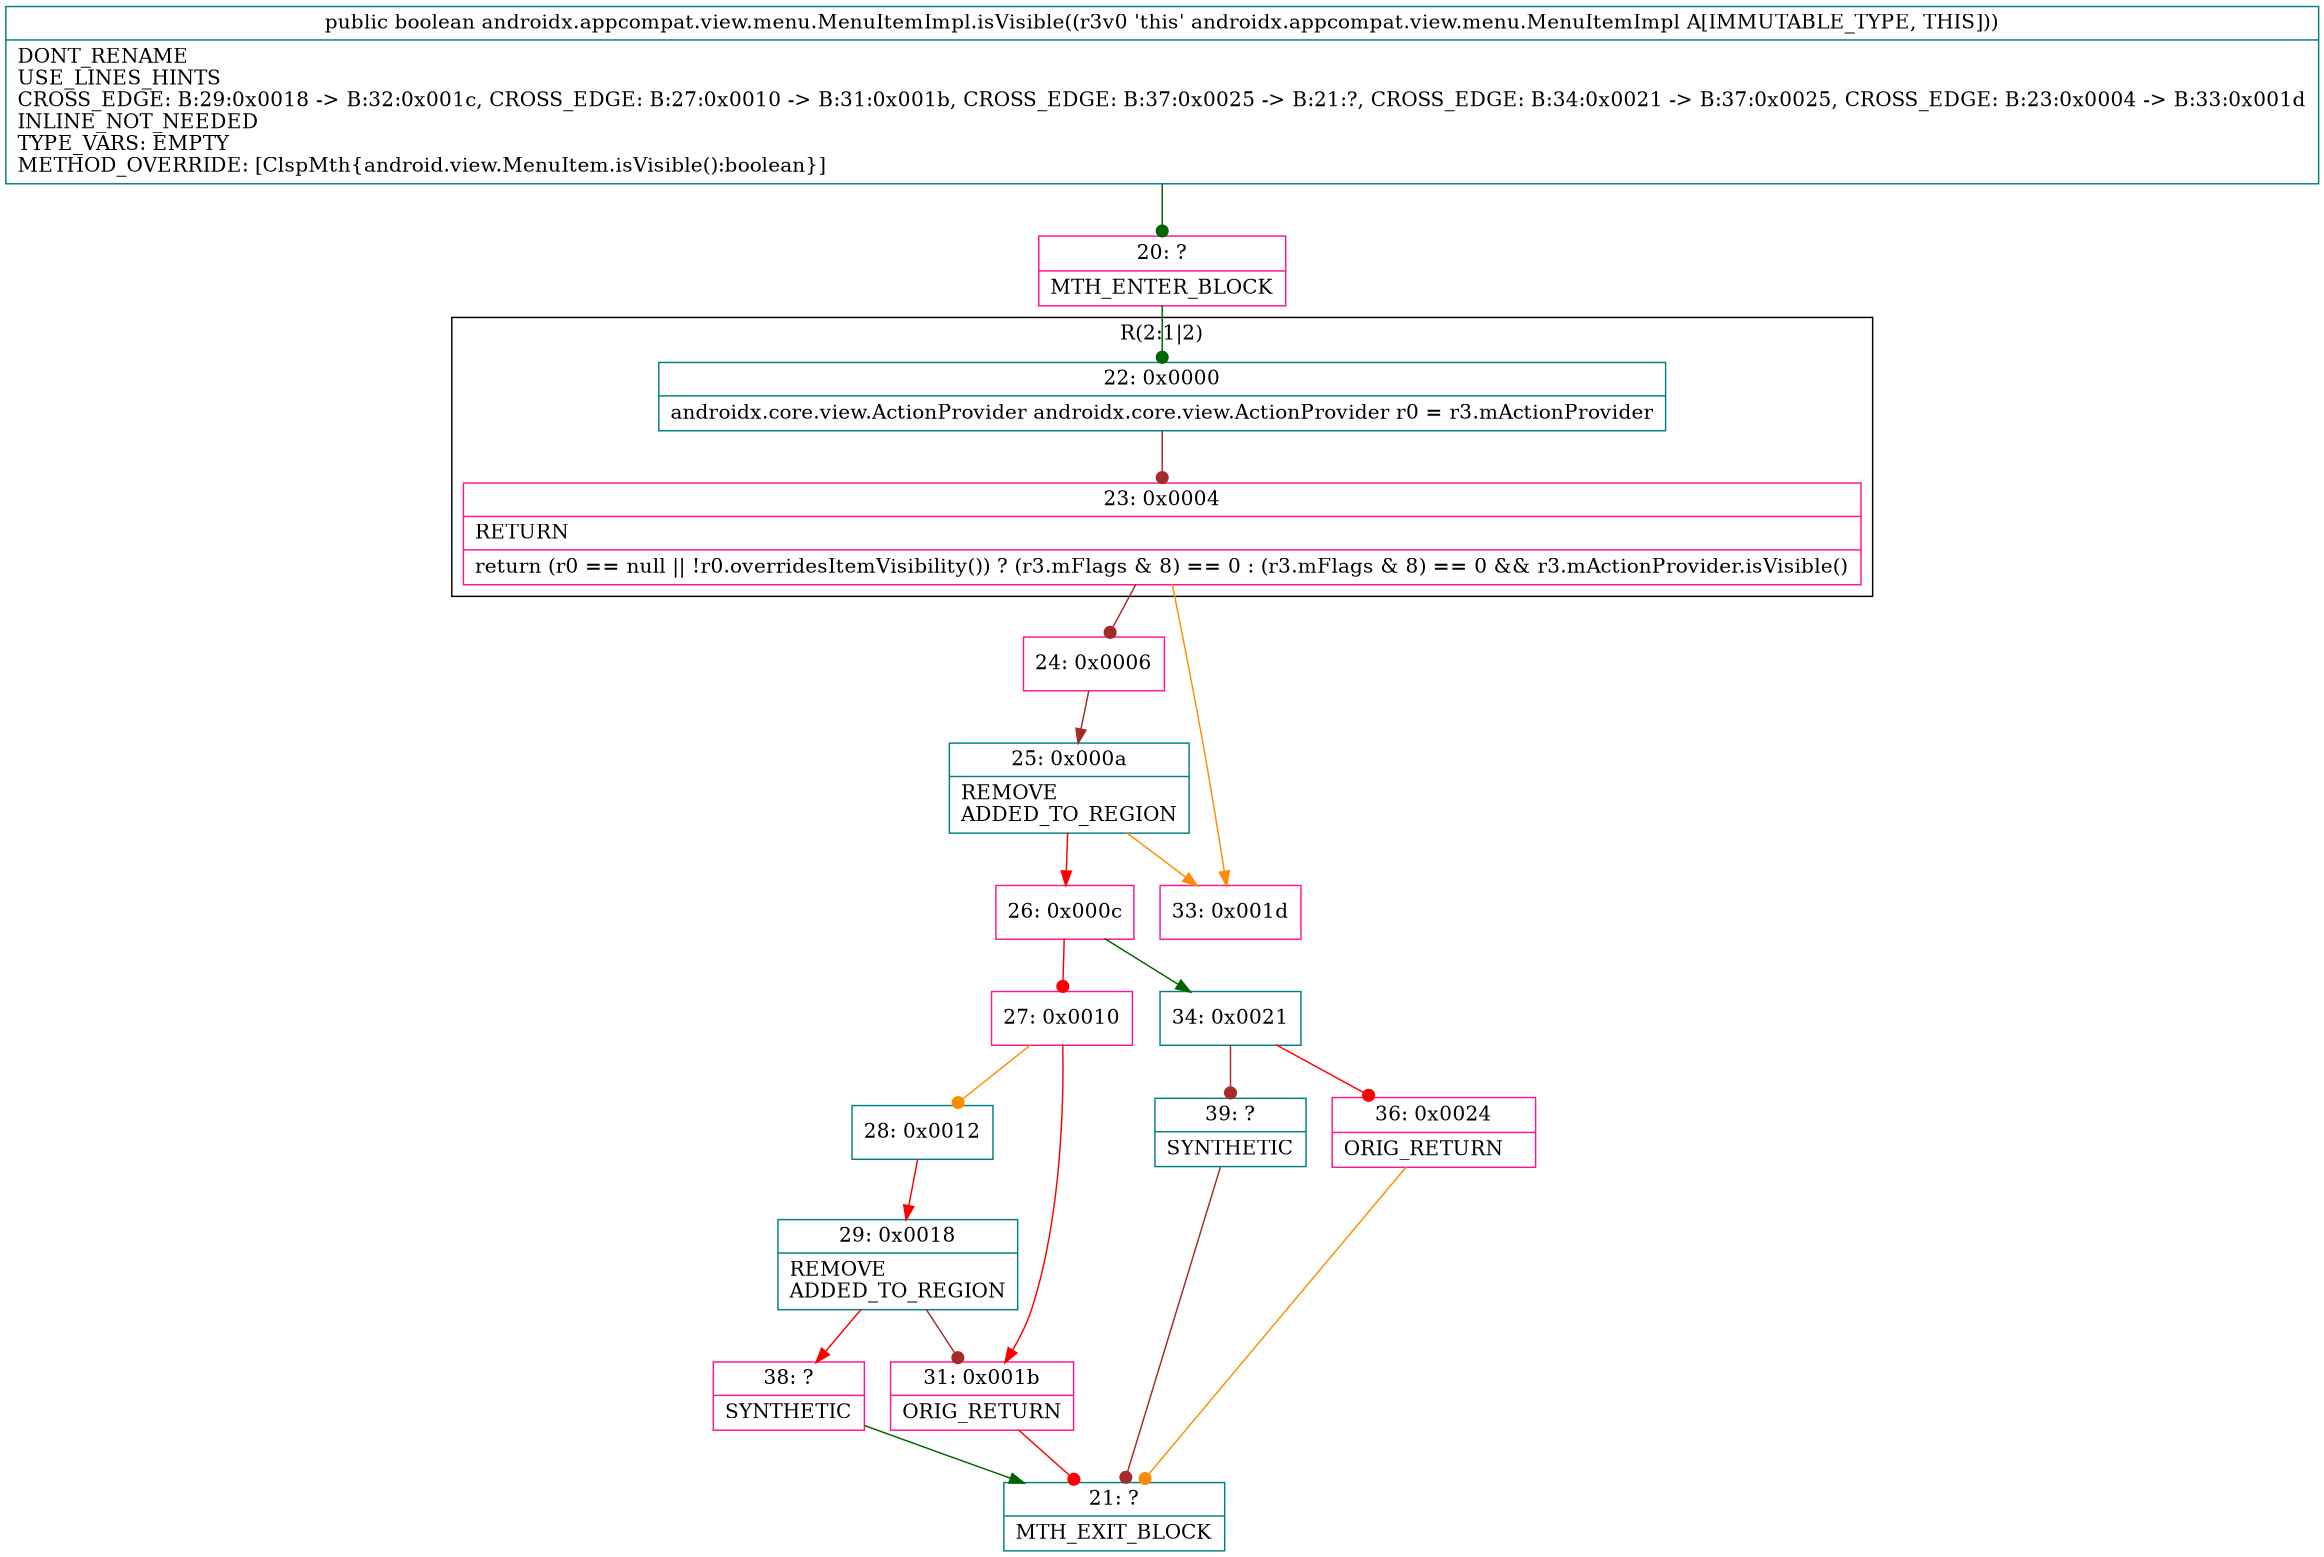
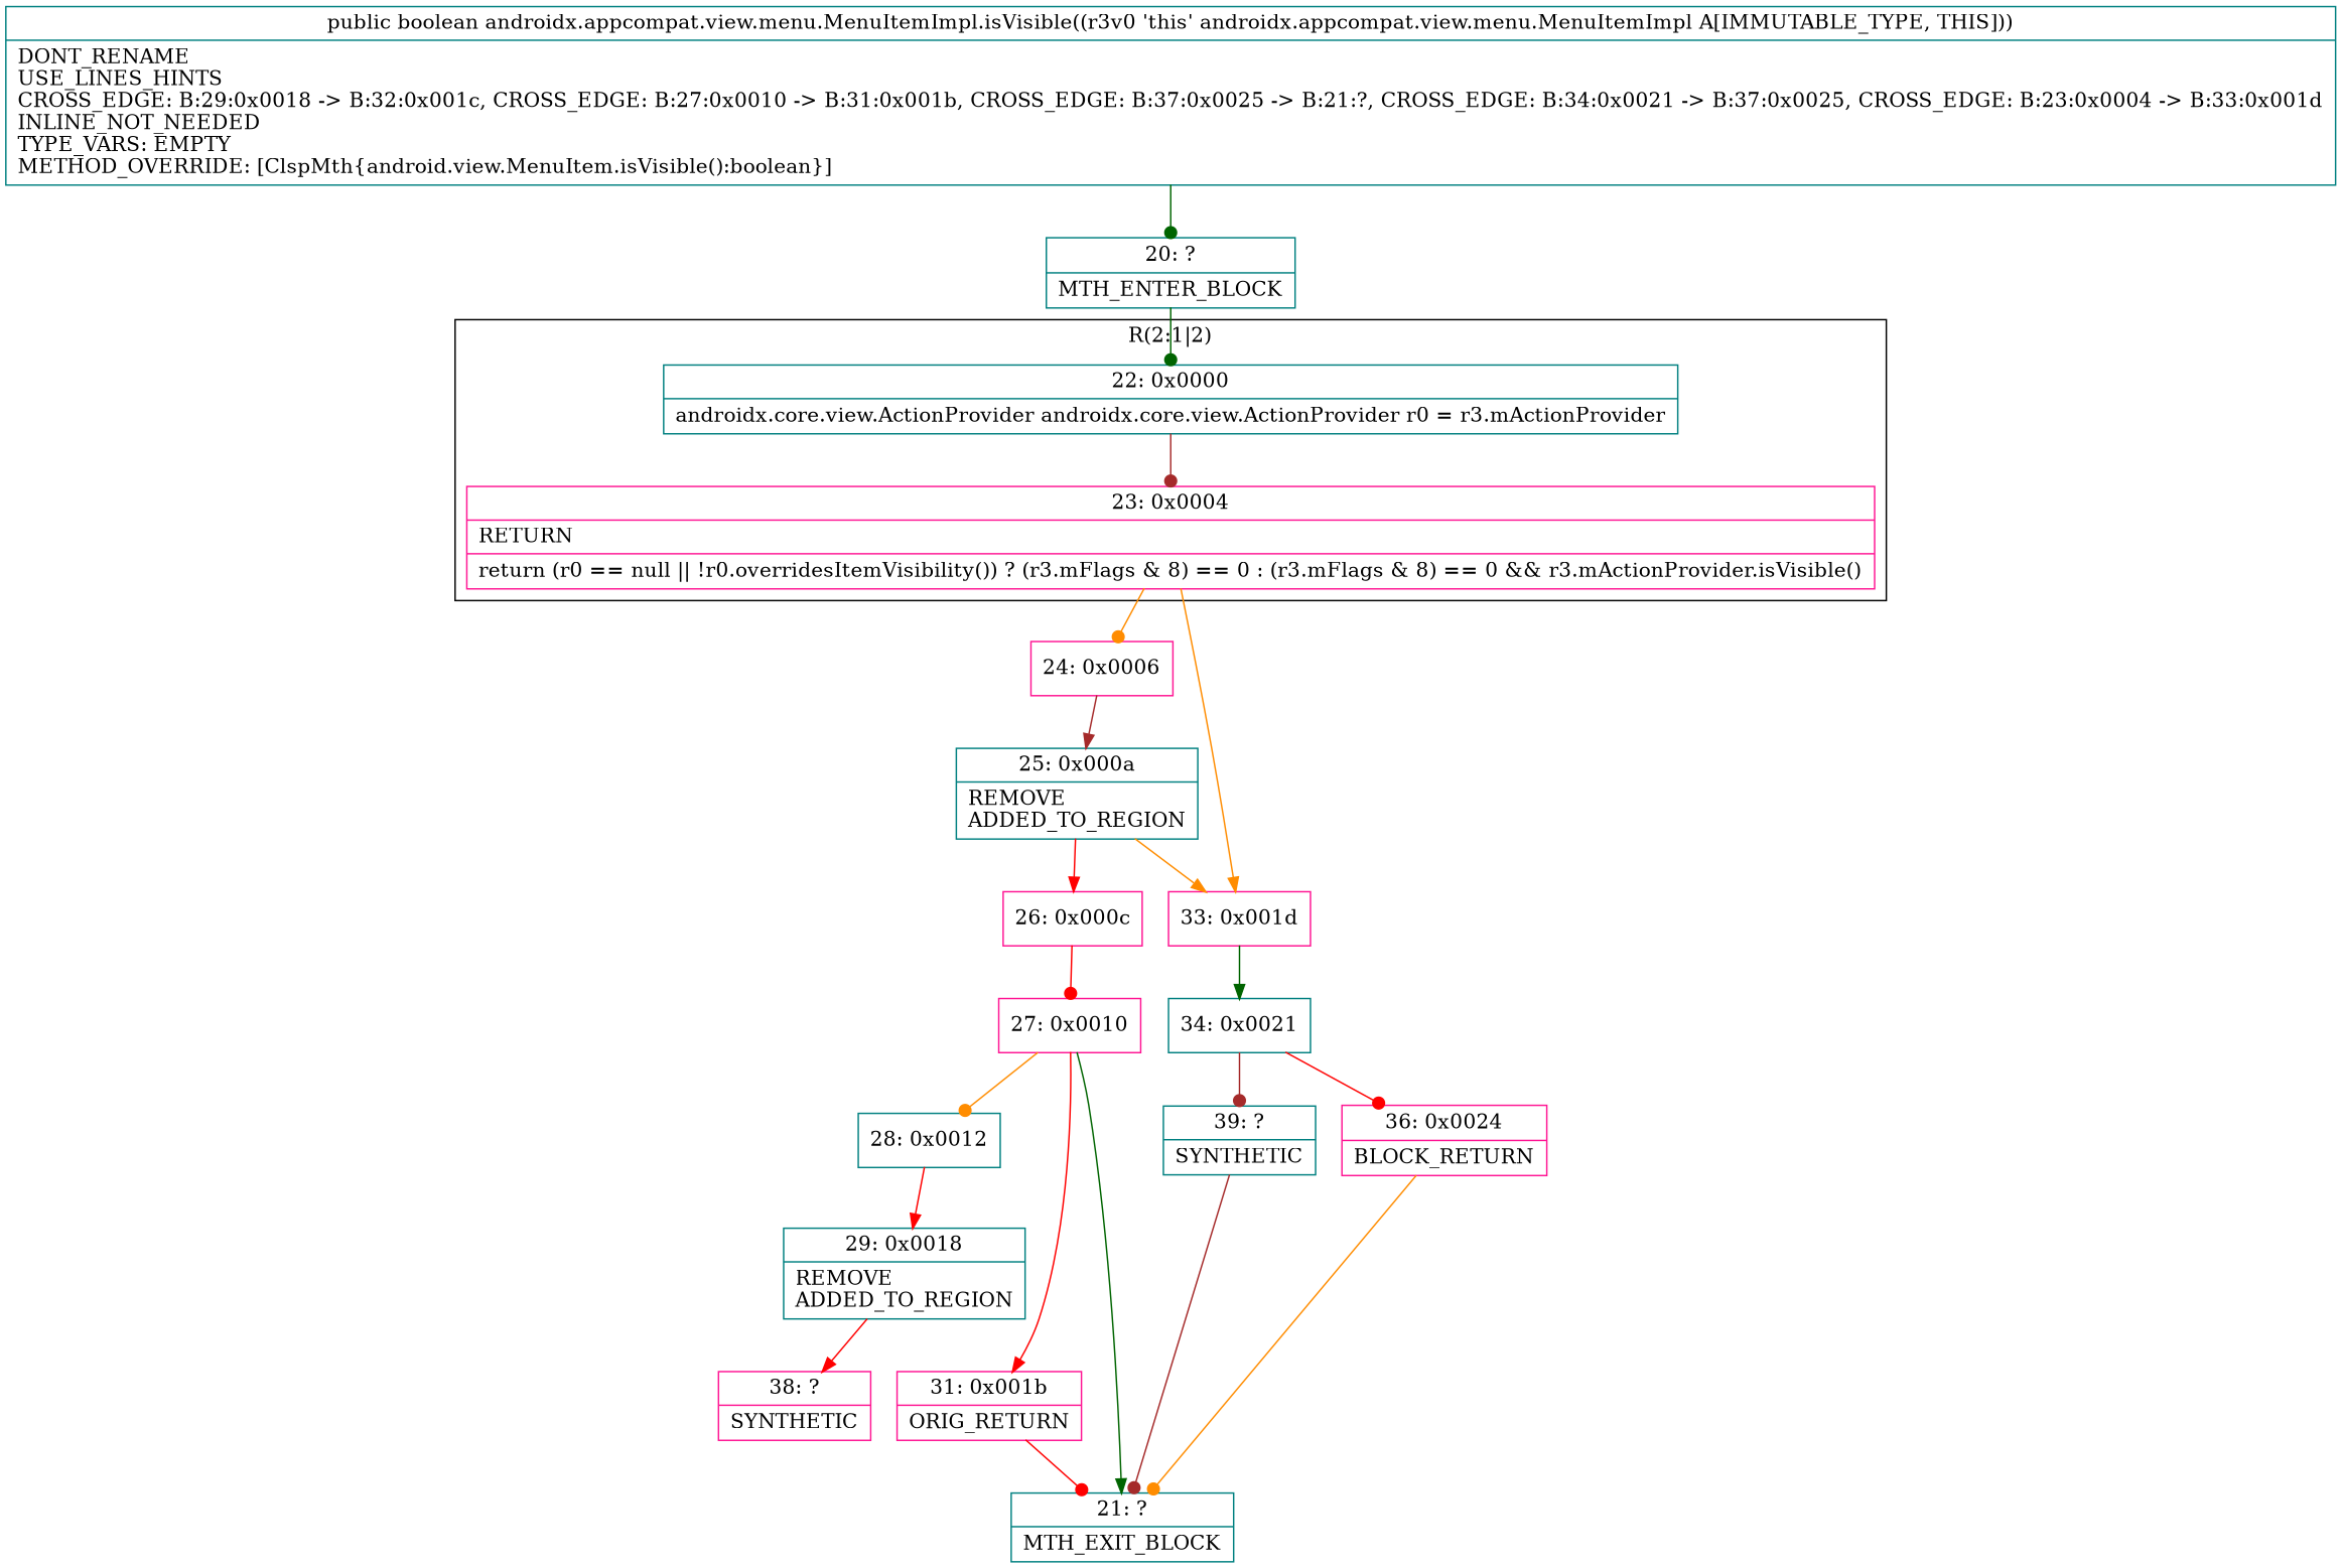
  digraph {
    node [color=deeppink shape=record]
    edge [arrowhead=dot color=red]
    n1 [color=teal label="{22\:\ 0x0000|androidx.core.view.ActionProvider androidx.core.view.ActionProvider r0 = r3.mActionProvider\l}"]
    n2 [label="{23\:\ 0x0004|RETURN\l|return (r0 == null \|\| !r0.overridesItemVisibility()) ? (r3.mFlags & 8) == 0 : (r3.mFlags & 8) == 0 && r3.mActionProvider.isVisible()\l}"]
    n3 [label="{24\:\ 0x0006}"]
    n4 [label="{33\:\ 0x001d}"]
    n5 [color=teal label="{25\:\ 0x000a|REMOVE\lADDED_TO_REGION\l}"]
    n6 [color=teal label="{34\:\ 0x0021}"]
-   n7 [label="{20\:\ ?|MTH_ENTER_BLOCK\l}"]
+   n7 [color=teal label="{20\:\ ?|MTH_ENTER_BLOCK\l}"]
    n8 [label="{26\:\ 0x000c}"]
    n9 [label="{27\:\ 0x0010}"]
    n10 [color=teal label="{28\:\ 0x0012}"]
    n11 [label="{31\:\ 0x001b|ORIG_RETURN\l}"]
    n12 [color=teal label="{29\:\ 0x0018|REMOVE\lADDED_TO_REGION\l}"]
    n13 [color=teal label="{21\:\ ?|MTH_EXIT_BLOCK\l}"]
    n14 [label="{38\:\ ?|SYNTHETIC\l}"]
-   n15 [label="{36\:\ 0x0024|ORIG_RETURN\l}"]
+   n15 [label="{36\:\ 0x0024|BLOCK_RETURN\l}"]
    n16 [color=teal label="{39\:\ ?|SYNTHETIC\l}"]
    n17 [color=teal label="{public boolean androidx.appcompat.view.menu.MenuItemImpl.isVisible((r3v0 'this' androidx.appcompat.view.menu.MenuItemImpl A[IMMUTABLE_TYPE, THIS]))  | DONT_RENAME\lUSE_LINES_HINTS\lCROSS_EDGE: B:29:0x0018 \-\> B:32:0x001c, CROSS_EDGE: B:27:0x0010 \-\> B:31:0x001b, CROSS_EDGE: B:37:0x0025 \-\> B:21:?, CROSS_EDGE: B:34:0x0021 \-\> B:37:0x0025, CROSS_EDGE: B:23:0x0004 \-\> B:33:0x001d\lINLINE_NOT_NEEDED\lTYPE_VARS: EMPTY\lMETHOD_OVERRIDE: [ClspMth\{android.view.MenuItem.isVisible():boolean\}]\l}"]
    subgraph cluster_1 {
      label="R(2:1|2)"
      n1
      n2
    }
    n1 -> n2 [color=brown]
-   n2 -> n3 [color=brown]
+   n2 -> n3 [color=darkorange]
    n2 -> n4 [arrowhead=normal color=darkorange]
    n3 -> n5 [arrowhead=normal color=brown]
-   n8 -> n6 [arrowhead=normal color=darkgreen]
+   n4 -> n6 [arrowhead=normal color=darkgreen]
    n5 -> n4 [arrowhead=normal color=darkorange]
    n5 -> n8 [arrowhead=normal]
    n6 -> n15
    n6 -> n16 [color=brown]
    n7 -> n1 [color=darkgreen]
    n8 -> n9
    n9 -> n10 [color=darkorange]
    n9 -> n11 [arrowhead=normal]
    n10 -> n12 [arrowhead=normal]
    n11 -> n13
-   n12 -> n11 [color=brown]
    n12 -> n14 [arrowhead=normal]
-   n14 -> n13 [arrowhead=normal color=darkgreen]
+   n9 -> n13 [arrowhead=normal color=darkgreen]
    n15 -> n13 [color=darkorange]
    n16 -> n13 [color=brown]
    n17 -> n7 [color=darkgreen]
  }
